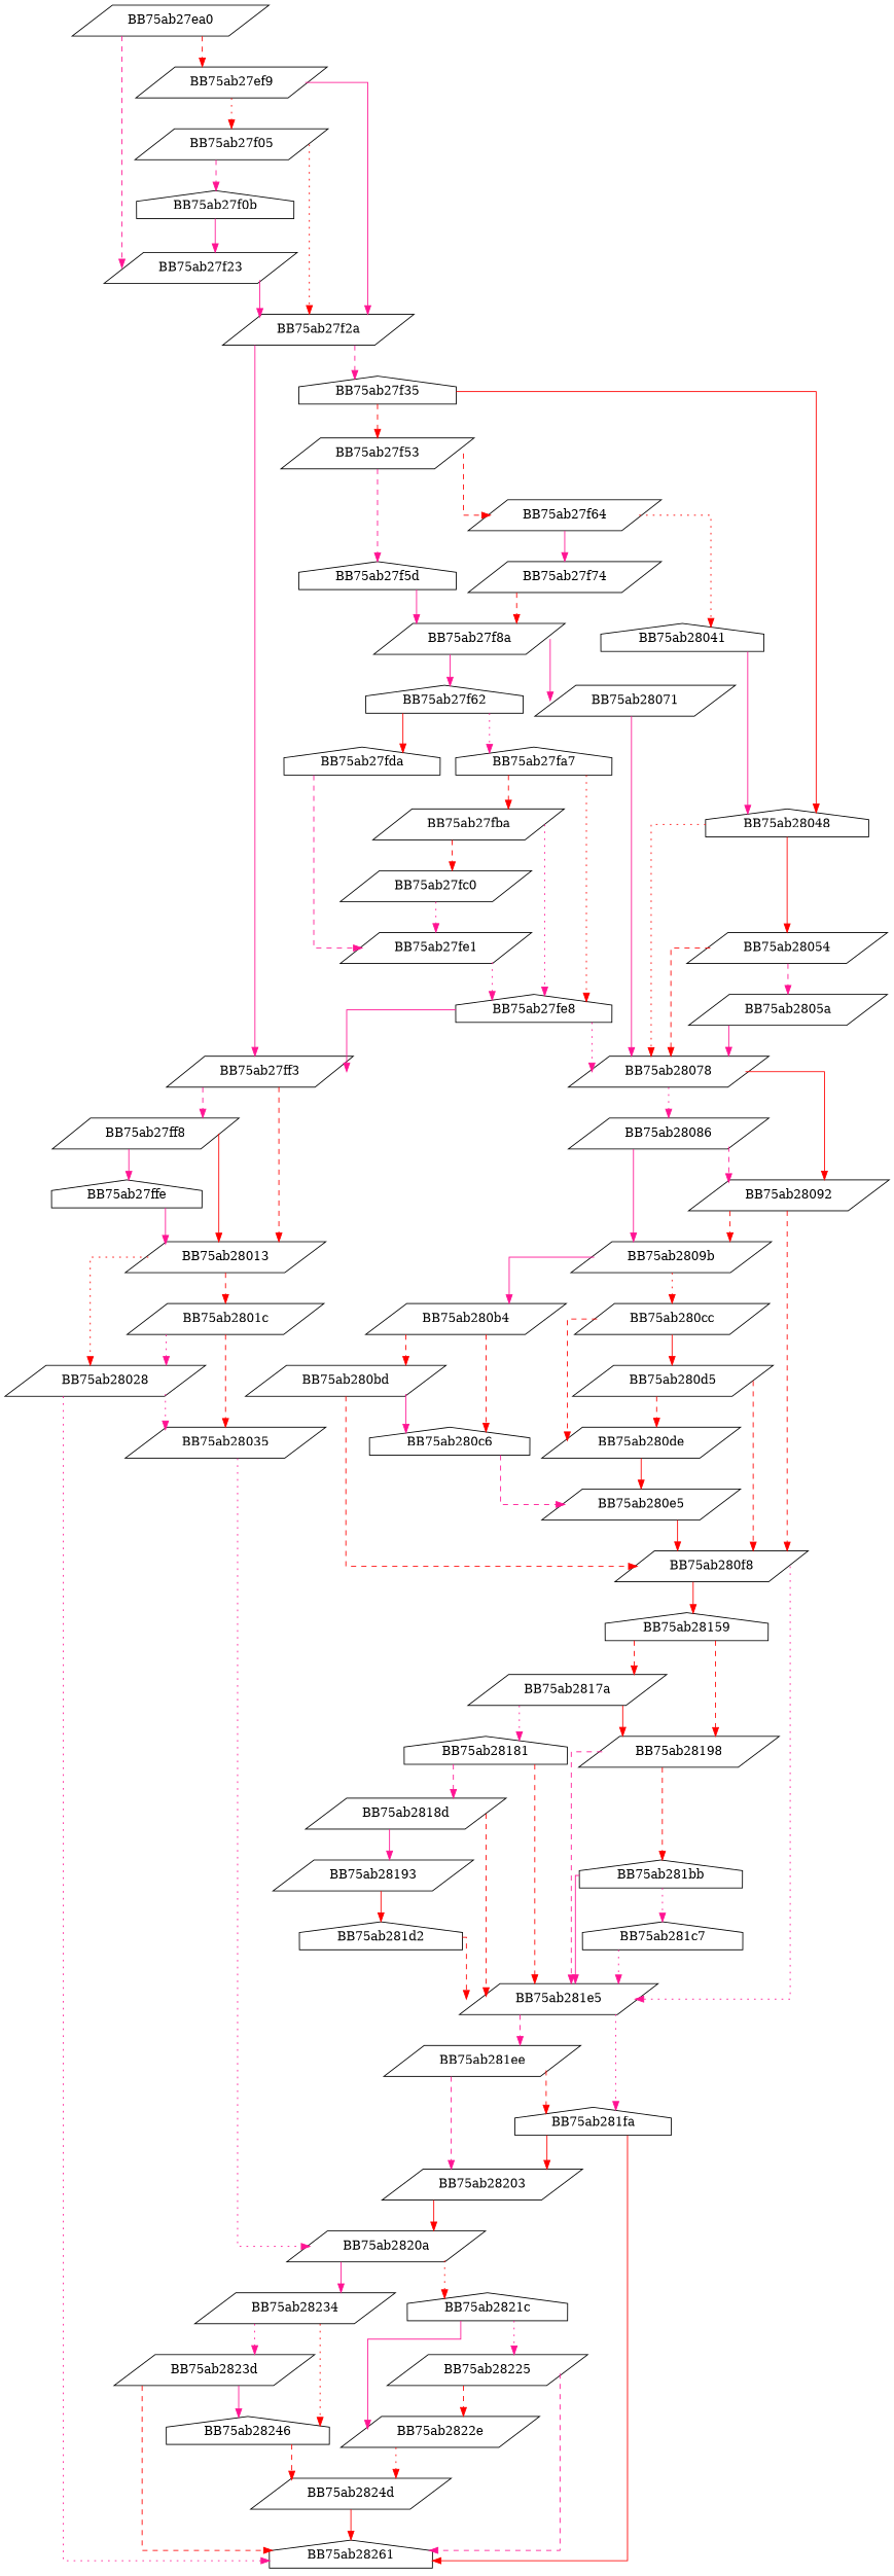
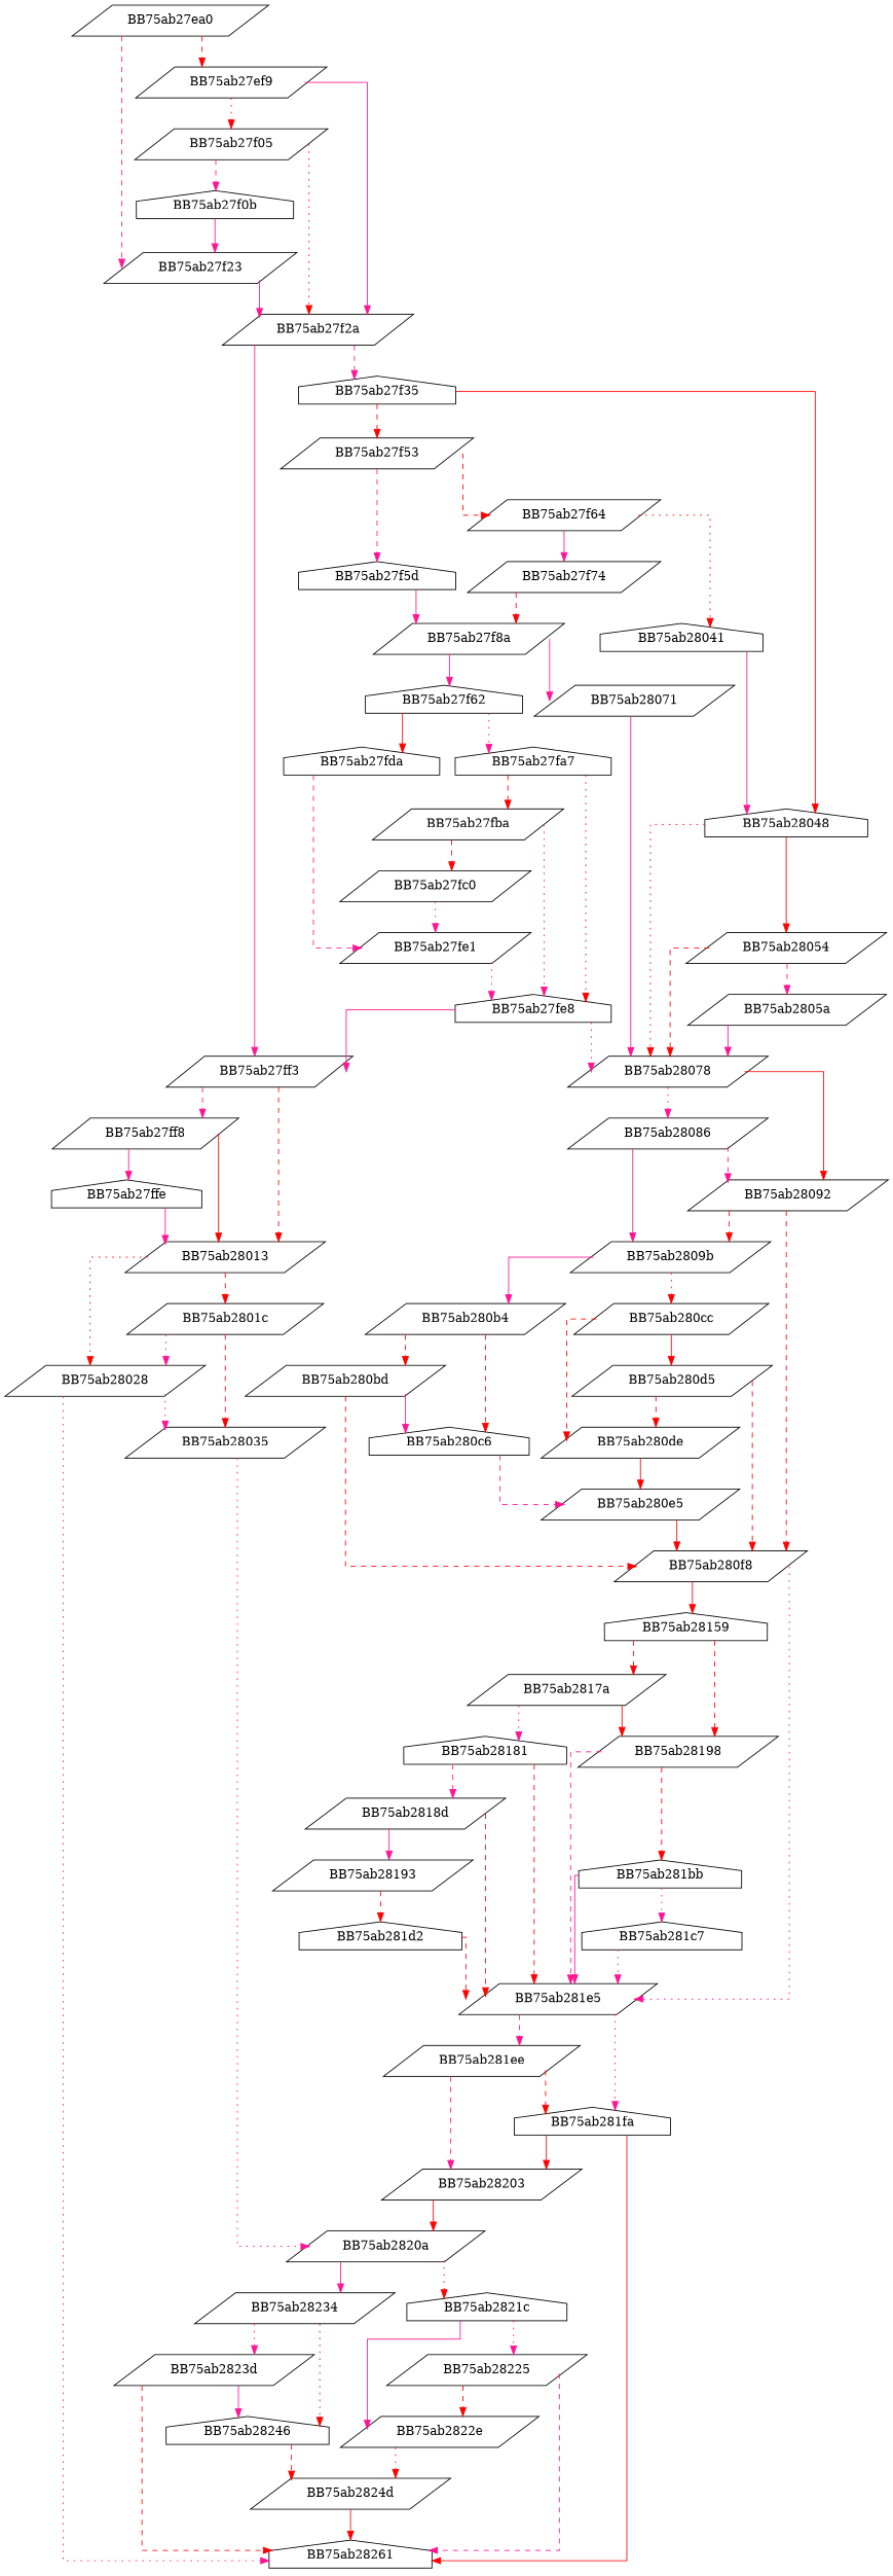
  digraph {
    splines=ortho
    node [shape=parallelogram]
    edge [color=deeppink style=dashed]
    BB75ab27ea0
    BB75ab27f23
    BB75ab27ef9
    BB75ab27f2a
    BB75ab27f05
    BB75ab27ff3
    BB75ab27f35 [shape=house]
    BB75ab27f0b [shape=house]
    BB75ab28013
    BB75ab27ff8
    BB75ab28048 [shape=house]
    BB75ab27f53
    BB75ab28028
    BB75ab2801c
    BB75ab27ffe [shape=house]
    BB75ab28078
    BB75ab28054
    BB75ab27f64
    BB75ab27f5d [shape=house]
    BB75ab28092
    BB75ab28086
    BB75ab2805a
    BB75ab28041 [shape=house]
    BB75ab27f74
    BB75ab27f8a
    BB75ab28071
    n27 [label=BB75ab27f62 shape=house]
    BB75ab27fda [shape=house]
    BB75ab27fa7 [shape=house]
    BB75ab27fe1
    BB75ab27fe8 [shape=house]
    BB75ab27fba
    BB75ab27fc0
    BB75ab2809b
    BB75ab280f8
    BB75ab28035
    BB75ab28261 [shape=house]
    BB75ab2820a
    BB75ab28234
    BB75ab2821c [shape=house]
    BB75ab28246 [shape=house]
    BB75ab2823d
    BB75ab2822e
    BB75ab28225
    BB75ab280cc
    BB75ab280b4
    BB75ab281e5
    BB75ab28159 [shape=house]
    BB75ab280de
    BB75ab280d5
    BB75ab280c6 [shape=house]
    BB75ab280bd
    BB75ab281fa [shape=house]
    BB75ab281ee
    BB75ab28198
    BB75ab2817a
    BB75ab280e5
    BB75ab28203
    BB75ab281bb [shape=house]
    BB75ab28181 [shape=house]
    BB75ab281c7 [shape=house]
    BB75ab2818d
    BB75ab28193
    BB75ab281d2 [shape=house]
    BB75ab2824d
    BB75ab27ea0 -> BB75ab27f23
    BB75ab27ea0 -> BB75ab27ef9 [color=red]
    BB75ab27f23 -> BB75ab27f2a [style=solid]
    BB75ab27ef9 -> BB75ab27f2a [style=solid]
    BB75ab27ef9 -> BB75ab27f05 [color=red style=dotted]
    BB75ab27f2a -> BB75ab27ff3 [style=solid]
    BB75ab27f2a -> BB75ab27f35
    BB75ab27f05 -> BB75ab27f2a [color=red style=dotted]
    BB75ab27f05 -> BB75ab27f0b
    BB75ab27ff3 -> BB75ab28013 [color=red]
    BB75ab27ff3 -> BB75ab27ff8
    BB75ab27f35 -> BB75ab28048 [color=red style=solid]
    BB75ab27f35 -> BB75ab27f53 [color=red]
    BB75ab27f0b -> BB75ab27f23 [style=solid]
    BB75ab28013 -> BB75ab28028 [color=red style=dotted]
    BB75ab28013 -> BB75ab2801c [color=red]
    BB75ab27ff8 -> BB75ab28013 [color=red style=solid]
    BB75ab27ff8 -> BB75ab27ffe [style=solid]
    BB75ab28048 -> BB75ab28078 [color=red style=dotted]
    BB75ab28048 -> BB75ab28054 [color=red style=solid]
    BB75ab27f53 -> BB75ab27f64 [color=red]
    BB75ab27f53 -> BB75ab27f5d
    BB75ab28028 -> BB75ab28035 [style=dotted]
    BB75ab28028 -> BB75ab28261 [style=dotted]
    BB75ab2801c -> BB75ab28028 [style=dotted]
    BB75ab2801c -> BB75ab28035 [color=red]
    BB75ab27ffe -> BB75ab28013 [style=solid]
    BB75ab28078 -> BB75ab28092 [color=red style=solid]
    BB75ab28078 -> BB75ab28086 [style=dotted]
    BB75ab28054 -> BB75ab28078 [color=red]
    BB75ab28054 -> BB75ab2805a
    BB75ab27f64 -> BB75ab28041 [color=red style=dotted]
    BB75ab27f64 -> BB75ab27f74 [style=solid]
    BB75ab27f5d -> BB75ab27f8a [style=solid]
    BB75ab28092 -> BB75ab2809b [color=red]
    BB75ab28092 -> BB75ab280f8 [color=red]
    BB75ab28086 -> BB75ab28092
    BB75ab28086 -> BB75ab2809b [style=solid]
    BB75ab2805a -> BB75ab28078 [style=solid]
    BB75ab28041 -> BB75ab28048 [style=solid]
    BB75ab27f74 -> BB75ab27f8a [color=red]
    BB75ab27f8a -> BB75ab28071 [style=solid]
    BB75ab27f8a -> n27 [style=solid]
    BB75ab28071 -> BB75ab28078 [style=solid]
    n27 -> BB75ab27fda [color=red style=solid]
    n27 -> BB75ab27fa7 [style=dotted]
    BB75ab27fda -> BB75ab27fe1
    BB75ab27fa7 -> BB75ab27fe8 [color=red style=dotted]
    BB75ab27fa7 -> BB75ab27fba [color=red]
    BB75ab27fe1 -> BB75ab27fe8 [style=dotted]
    BB75ab27fe8 -> BB75ab27ff3 [style=solid]
    BB75ab27fe8 -> BB75ab28078 [style=dotted]
    BB75ab27fba -> BB75ab27fe8 [style=dotted]
    BB75ab27fba -> BB75ab27fc0 [color=red]
    BB75ab27fc0 -> BB75ab27fe1 [style=dotted]
    BB75ab2809b -> BB75ab280cc [color=red style=dotted]
    BB75ab2809b -> BB75ab280b4 [style=solid]
    BB75ab280f8 -> BB75ab281e5 [style=dotted]
    BB75ab280f8 -> BB75ab28159 [color=red style=solid]
    BB75ab28035 -> BB75ab2820a [style=dotted]
    BB75ab2820a -> BB75ab28234 [style=solid]
    BB75ab2820a -> BB75ab2821c [color=red style=dotted]
    BB75ab28234 -> BB75ab28246 [color=red style=dotted]
    BB75ab28234 -> BB75ab2823d [style=dotted]
    BB75ab2821c -> BB75ab2822e [style=solid]
    BB75ab2821c -> BB75ab28225 [style=dotted]
    BB75ab28246 -> BB75ab2824d [color=red]
    BB75ab2823d -> BB75ab28261 [color=red]
    BB75ab2823d -> BB75ab28246 [style=solid]
    BB75ab2822e -> BB75ab2824d [color=red style=dotted]
    BB75ab28225 -> BB75ab28261
    BB75ab28225 -> BB75ab2822e [color=red]
    BB75ab280cc -> BB75ab280de [color=red]
    BB75ab280cc -> BB75ab280d5 [color=red style=solid]
    BB75ab280b4 -> BB75ab280c6 [color=red]
    BB75ab280b4 -> BB75ab280bd [color=red]
    BB75ab281e5 -> BB75ab281fa [style=dotted]
    BB75ab281e5 -> BB75ab281ee
    BB75ab28159 -> BB75ab28198 [color=red]
    BB75ab28159 -> BB75ab2817a [color=red]
    BB75ab280de -> BB75ab280e5 [color=red style=solid]
    BB75ab280d5 -> BB75ab280f8 [color=red]
    BB75ab280d5 -> BB75ab280de [color=red]
    BB75ab280c6 -> BB75ab280e5
    BB75ab280bd -> BB75ab280f8 [color=red]
    BB75ab280bd -> BB75ab280c6 [style=solid]
    BB75ab281fa -> BB75ab28261 [color=red style=solid]
    BB75ab281fa -> BB75ab28203 [color=red style=solid]
    BB75ab281ee -> BB75ab281fa [color=red]
    BB75ab281ee -> BB75ab28203
    BB75ab28198 -> BB75ab281e5
    BB75ab28198 -> BB75ab281bb [color=red]
    BB75ab2817a -> BB75ab28198 [color=red style=solid]
    BB75ab2817a -> BB75ab28181 [style=dotted]
    BB75ab280e5 -> BB75ab280f8 [color=red style=solid]
    BB75ab28203 -> BB75ab2820a [color=red style=solid]
    BB75ab281bb -> BB75ab281e5 [style=solid]
    BB75ab281bb -> BB75ab281c7 [style=dotted]
    BB75ab28181 -> BB75ab281e5 [color=red]
    BB75ab28181 -> BB75ab2818d
    BB75ab281c7 -> BB75ab281e5 [style=dotted]
    BB75ab2818d -> BB75ab281e5 [color=red]
    BB75ab2818d -> BB75ab28193 [style=solid]
-   BB75ab28193 -> BB75ab281d2 [color=red style=solid]
+   BB75ab28193 -> BB75ab281d2 [color=red]
    BB75ab281d2 -> BB75ab281e5 [color=red]
    BB75ab2824d -> BB75ab28261 [color=red style=solid]
  }
